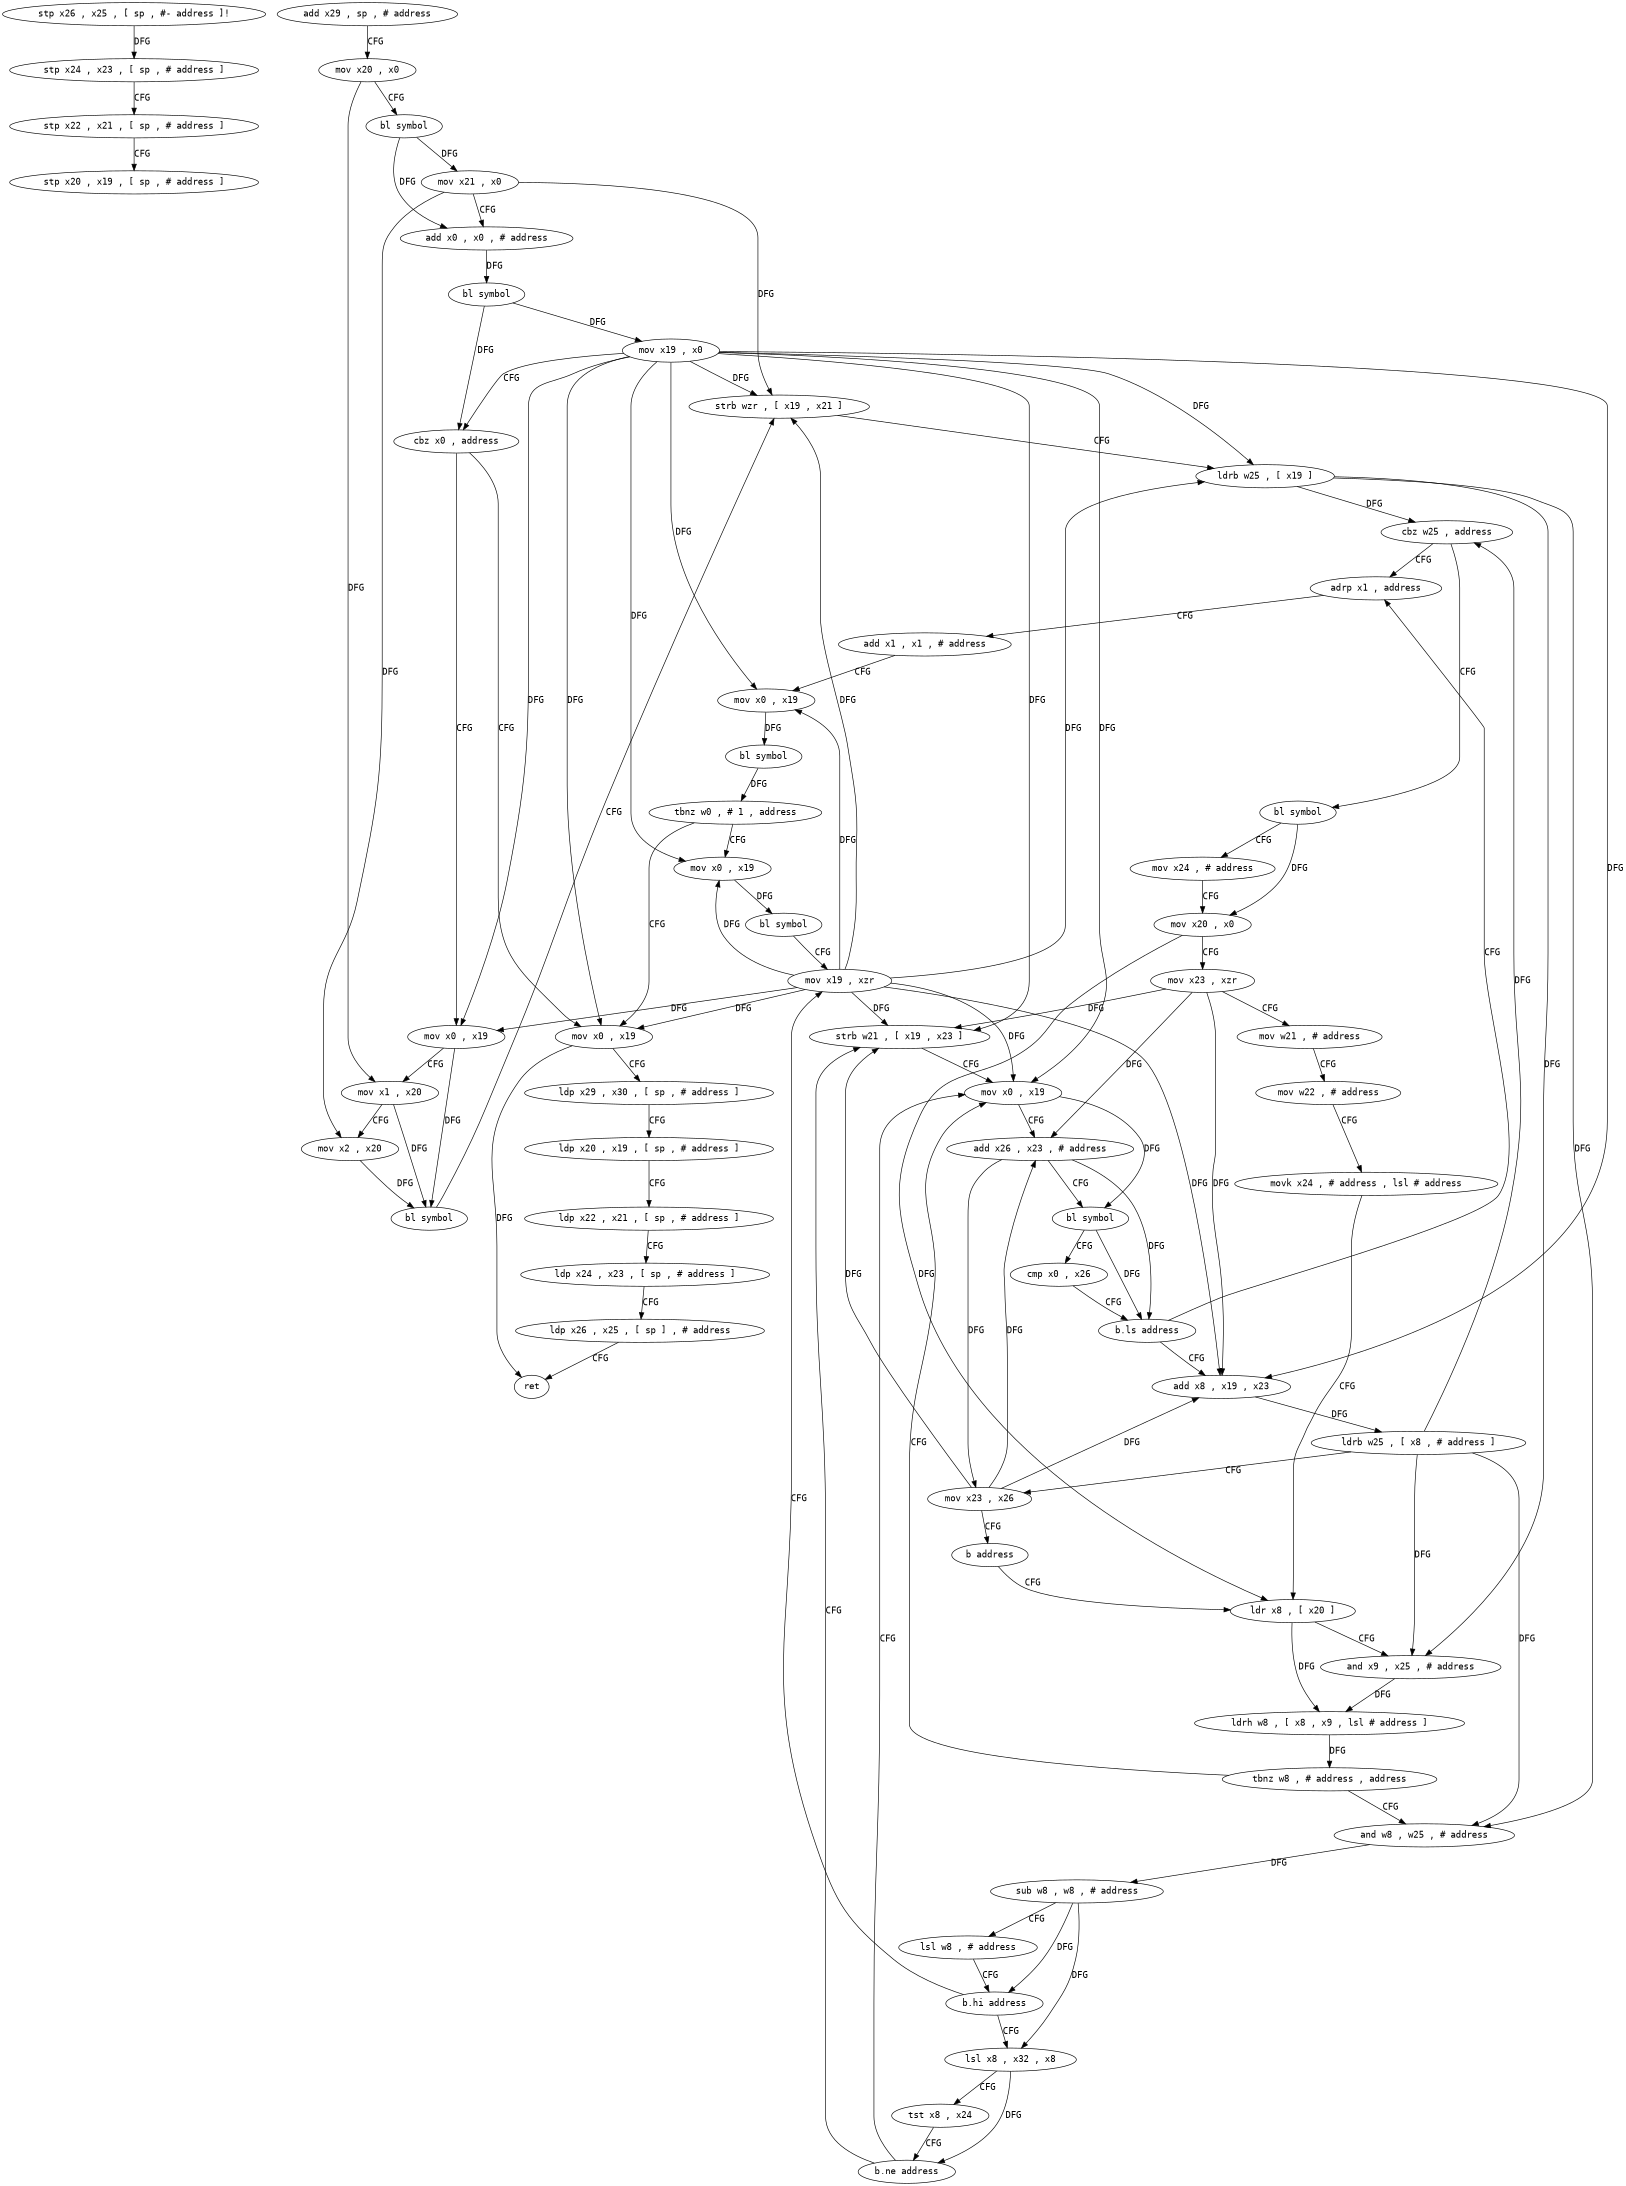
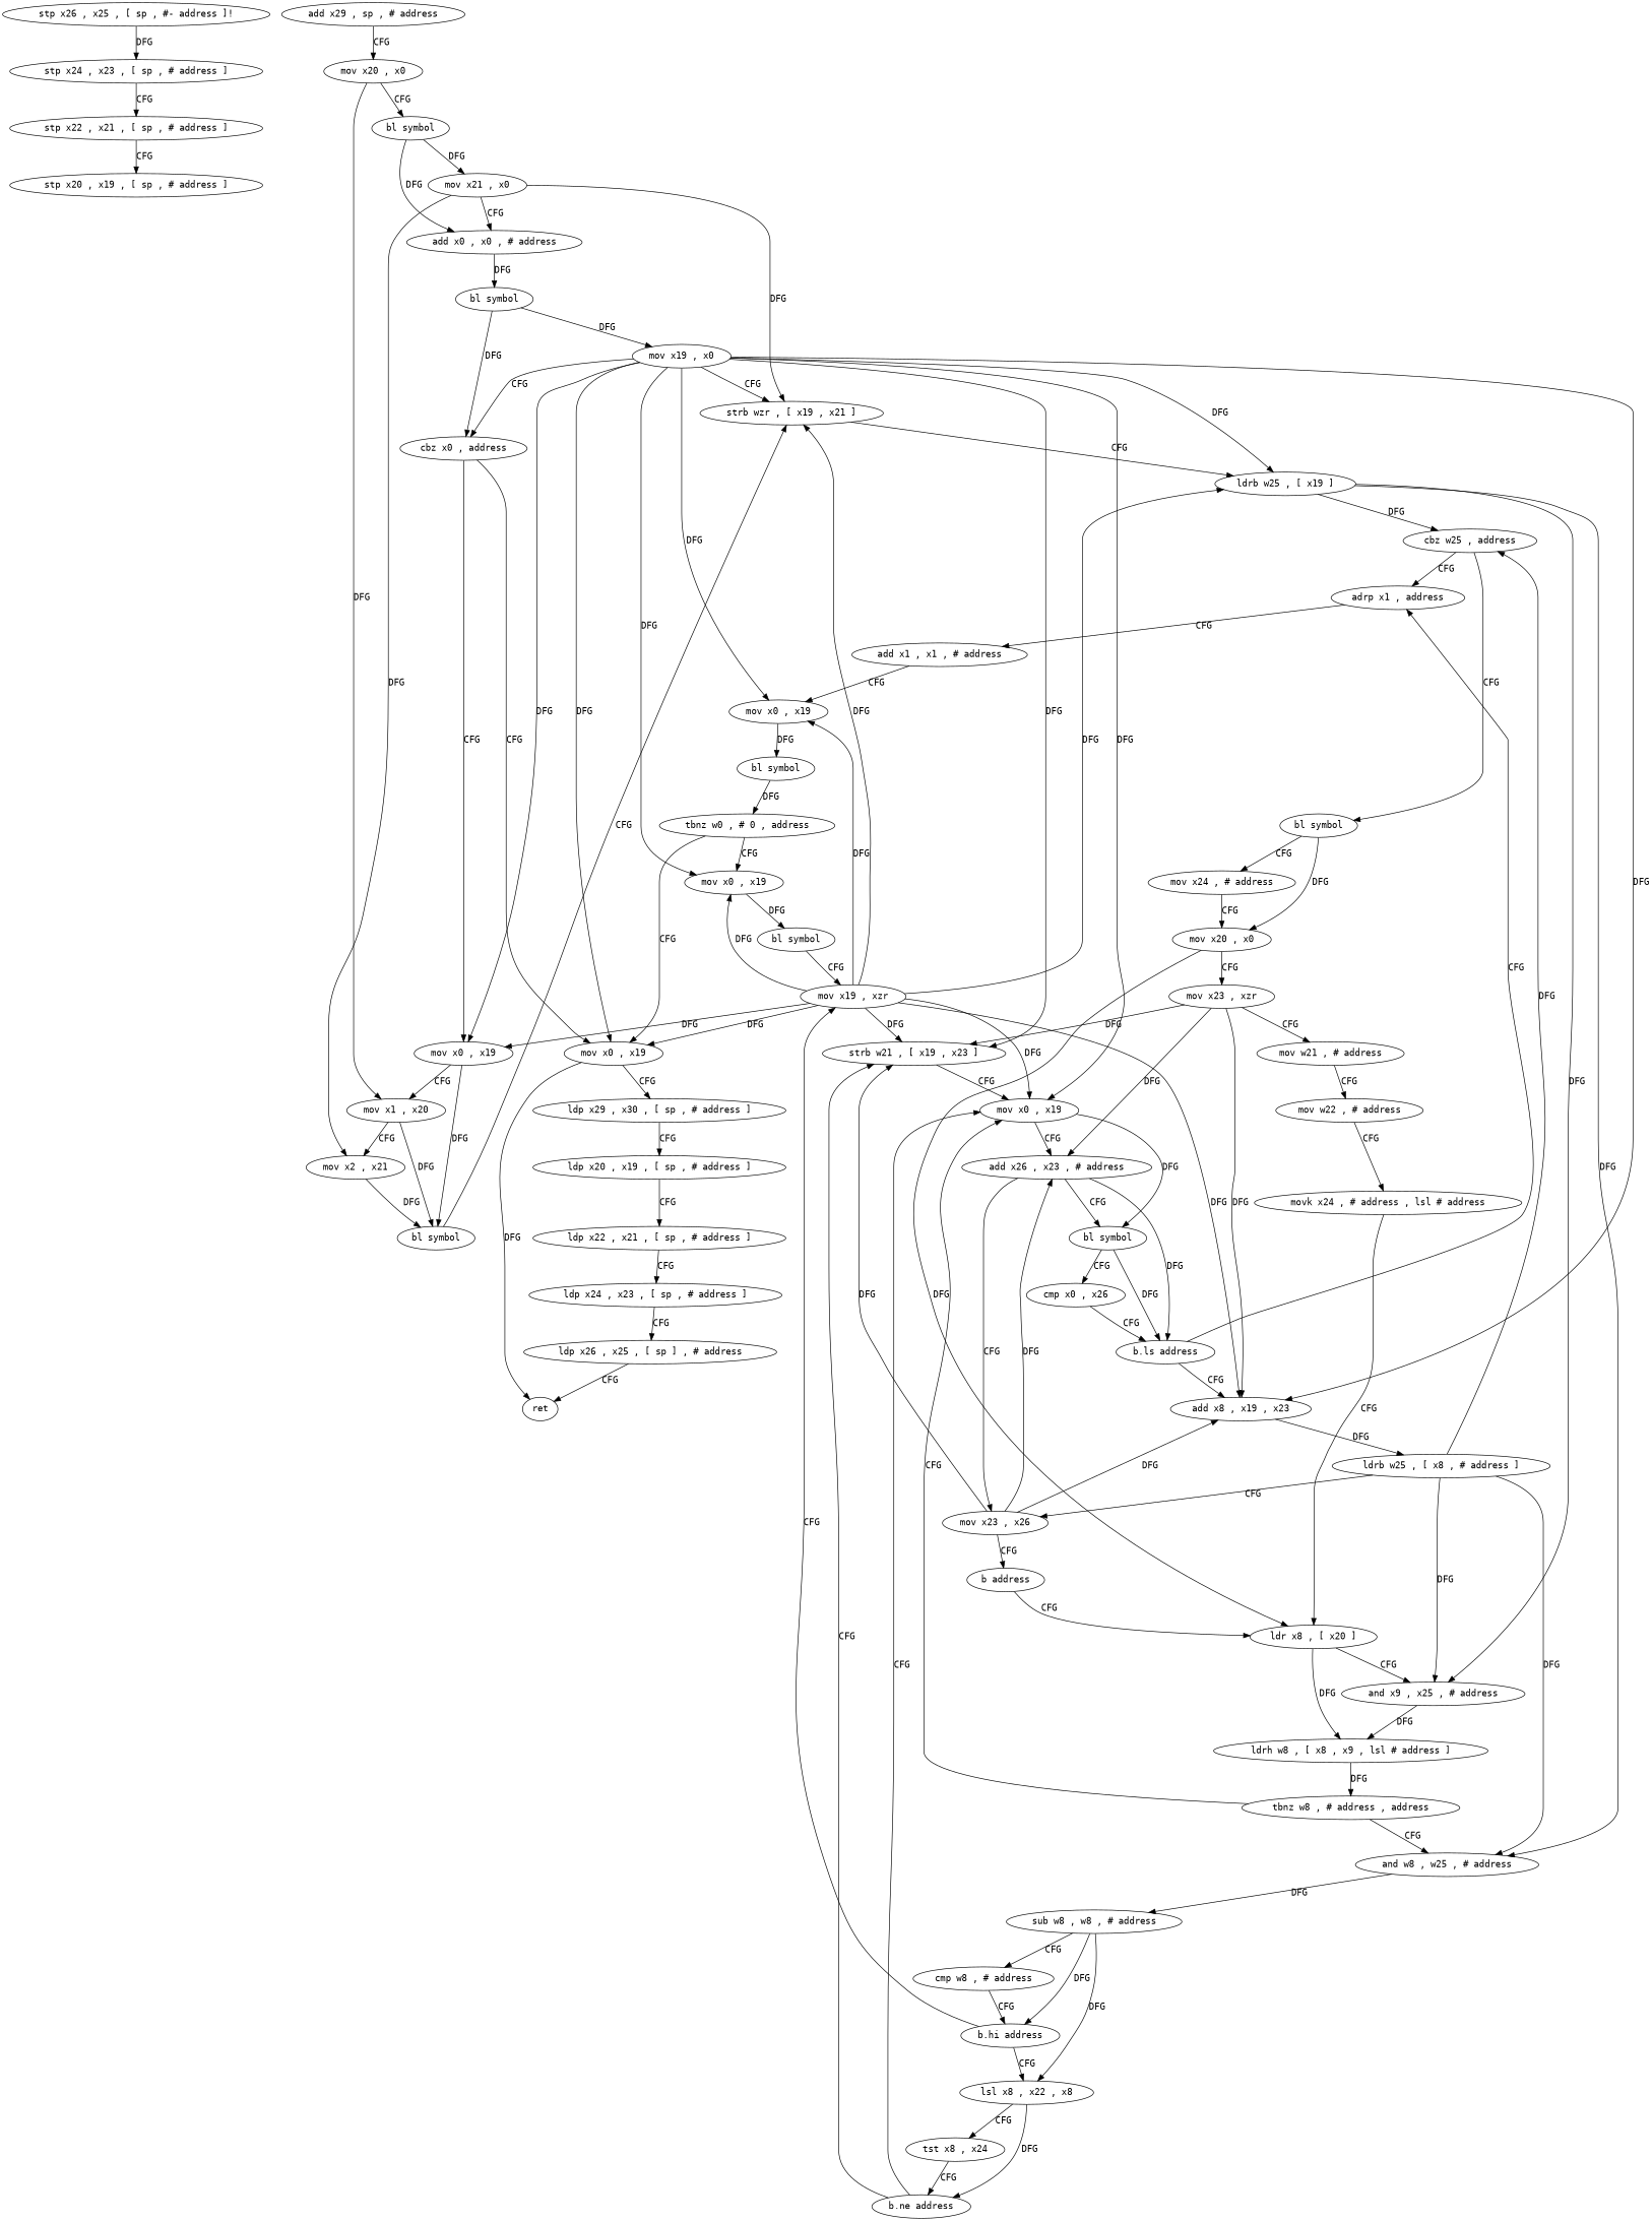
  digraph {
    fontname="DejaVu Sans Mono"
    node [fontname="DejaVu Sans Mono"]
    edge [fontname="DejaVu Sans Mono"]
    n1 [label="stp x26 , x25 , [ sp , #- address ]!"]
    n2 [label="stp x24 , x23 , [ sp , # address ]"]
    n3 [label="stp x22 , x21 , [ sp , # address ]"]
    n4 [label="stp x20 , x19 , [ sp , # address ]"]
    n5 [label="add x29 , sp , # address"]
    n6 [label="mov x20 , x0"]
    n7 [label="bl symbol"]
    n8 [label="mov x1 , x20"]
    n9 [label="mov x21 , x0"]
    n10 [label="add x0 , x0 , # address"]
-   n11 [label="mov x2 , x20"]
+   n11 [label="mov x2 , x21"]
    n12 [label="bl symbol"]
    n13 [label="strb wzr , [ x19 , x21 ]"]
    n14 [label="bl symbol"]
    n15 [label="ldrb w25 , [ x19 ]"]
    n16 [label="mov x19 , x0"]
    n17 [label="cbz x0 , address"]
    n18 [label="mov x0 , x19"]
    n19 [label="mov x0 , x19"]
    n20 [label="mov x0 , x19"]
    n21 [label="mov x0 , x19"]
    n22 [label="mov x0 , x19"]
    n23 [label="add x8 , x19 , x23"]
    n24 [label="strb w21 , [ x19 , x23 ]"]
    n25 [label="ldp x29 , x30 , [ sp , # address ]"]
    n26 [label=ret]
    n27 [label="cbz w25 , address"]
    n28 [label="and w8 , w25 , # address"]
    n29 [label="and x9 , x25 , # address"]
    n30 [label="bl symbol"]
    n31 [label="bl symbol"]
    n32 [label="add x26 , x23 , # address"]
    n33 [label="bl symbol"]
    n34 [label="ldrb w25 , [ x8 , # address ]"]
    n35 [label="ldp x20 , x19 , [ sp , # address ]"]
    n36 [label="ldp x22 , x21 , [ sp , # address ]"]
    n37 [label="ldp x24 , x23 , [ sp , # address ]"]
    n38 [label="ldp x26 , x25 , [ sp ] , # address"]
    n39 [label="adrp x1 , address"]
    n40 [label="bl symbol"]
    n41 [label="sub w8 , w8 , # address"]
    n42 [label="ldrh w8 , [ x8 , x9 , lsl # address ]"]
    n43 [label="add x1 , x1 , # address"]
    n44 [label="mov x24 , # address"]
    n45 [label="mov x20 , x0"]
    n46 [label="mov x23 , xzr"]
    n47 [label="ldr x8 , [ x20 ]"]
-   n48 [label="tbnz w0 , # 1 , address"]
+   n48 [label="tbnz w0 , # 0 , address"]
    n49 [label="mov x19 , xzr"]
    n50 [label="mov w21 , # address"]
    n51 [label="mov w22 , # address"]
    n52 [label="b.ls address"]
    n53 [label="mov x23 , x26"]
    n54 [label="movk x24 , # address , lsl # address"]
    n55 [label="tbnz w8 , # address , address"]
    n56 [label="cmp x0 , x26"]
    n57 [label="b address"]
-   n58 [label="lsl w8 , # address"]
+   n58 [label="cmp w8 , # address"]
    n59 [label="b.hi address"]
-   n60 [label="lsl x8 , x32 , x8"]
+   n60 [label="lsl x8 , x22 , x8"]
    n61 [label="tst x8 , x24"]
    n62 [label="b.ne address"]
    n1 -> n2 [label=DFG]
    n2 -> n3 [label=CFG]
    n3 -> n4 [label=CFG]
    n5 -> n6 [label=CFG]
    n6 -> n7 [label=CFG]
    n6 -> n8 [label=DFG]
    n7 -> n9 [label=DFG]
    n7 -> n10 [label=DFG]
    n8 -> n11 [label=CFG]
    n8 -> n12 [label=DFG]
    n9 -> n10 [label=CFG]
    n9 -> n11 [label=DFG]
    n9 -> n13 [label=DFG]
    n10 -> n14 [label=DFG]
    n11 -> n12 [label=DFG]
    n12 -> n13 [label=CFG]
    n13 -> n15 [label=CFG]
    n14 -> n16 [label=DFG]
    n14 -> n17 [label=DFG]
    n15 -> n27 [label=DFG]
    n15 -> n28 [label=DFG]
    n15 -> n29 [label=DFG]
-   n16 -> n13 [label=DFG]
+   n16 -> n13 [label=CFG]
    n16 -> n15 [label=DFG]
    n16 -> n17 [label=CFG]
    n16 -> n18 [label=DFG]
    n16 -> n19 [label=DFG]
    n16 -> n20 [label=DFG]
    n16 -> n21 [label=DFG]
    n16 -> n22 [label=DFG]
    n16 -> n23 [label=DFG]
    n16 -> n24 [label=DFG]
    n17 -> n18 [label=CFG]
    n17 -> n19 [label=CFG]
    n18 -> n25 [label=CFG]
    n18 -> n26 [label=DFG]
    n19 -> n8 [label=CFG]
    n19 -> n12 [label=DFG]
    n20 -> n30 [label=DFG]
    n21 -> n31 [label=DFG]
    n22 -> n32 [label=CFG]
    n22 -> n33 [label=DFG]
    n23 -> n34 [label=DFG]
    n24 -> n22 [label=CFG]
    n25 -> n35 [label=CFG]
    n27 -> n39 [label=CFG]
    n27 -> n40 [label=CFG]
    n28 -> n41 [label=DFG]
    n29 -> n42 [label=DFG]
    n30 -> n48 [label=DFG]
    n31 -> n49 [label=CFG]
    n32 -> n33 [label=CFG]
    n32 -> n52 [label=DFG]
-   n32 -> n53 [label=DFG]
+   n32 -> n53 [label=CFG]
    n33 -> n52 [label=DFG]
    n33 -> n56 [label=CFG]
    n34 -> n27 [label=DFG]
    n34 -> n28 [label=DFG]
    n34 -> n29 [label=DFG]
    n34 -> n53 [label=CFG]
    n35 -> n36 [label=CFG]
    n36 -> n37 [label=CFG]
    n37 -> n38 [label=CFG]
    n38 -> n26 [label=CFG]
    n39 -> n43 [label=CFG]
    n40 -> n44 [label=CFG]
    n40 -> n45 [label=DFG]
    n41 -> n58 [label=CFG]
    n41 -> n59 [label=DFG]
    n41 -> n60 [label=DFG]
    n42 -> n55 [label=DFG]
    n43 -> n20 [label=CFG]
    n44 -> n45 [label=CFG]
    n45 -> n46 [label=CFG]
    n45 -> n47 [label=DFG]
    n46 -> n23 [label=DFG]
    n46 -> n24 [label=DFG]
    n46 -> n32 [label=DFG]
    n46 -> n50 [label=CFG]
    n47 -> n29 [label=CFG]
    n47 -> n42 [label=DFG]
    n48 -> n18 [label=CFG]
    n48 -> n21 [label=CFG]
    n49 -> n13 [label=DFG]
    n49 -> n15 [label=DFG]
    n49 -> n18 [label=DFG]
    n49 -> n19 [label=DFG]
    n49 -> n20 [label=DFG]
    n49 -> n21 [label=DFG]
    n49 -> n22 [label=DFG]
    n49 -> n23 [label=DFG]
    n49 -> n24 [label=DFG]
    n50 -> n51 [label=CFG]
    n51 -> n54 [label=CFG]
    n52 -> n23 [label=CFG]
    n52 -> n39 [label=CFG]
    n53 -> n23 [label=DFG]
    n53 -> n24 [label=DFG]
    n53 -> n32 [label=DFG]
    n53 -> n57 [label=CFG]
    n54 -> n47 [label=CFG]
    n55 -> n22 [label=CFG]
    n55 -> n28 [label=CFG]
    n56 -> n52 [label=CFG]
    n57 -> n47 [label=CFG]
    n58 -> n59 [label=CFG]
    n59 -> n49 [label=CFG]
    n59 -> n60 [label=CFG]
    n60 -> n61 [label=CFG]
    n60 -> n62 [label=DFG]
    n61 -> n62 [label=CFG]
    n62 -> n22 [label=CFG]
    n62 -> n24 [label=CFG]
  }
